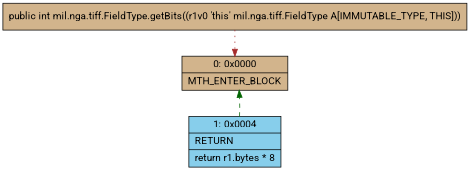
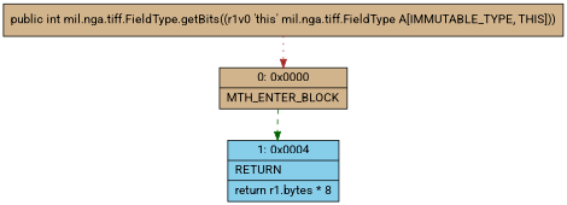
  digraph {
    fontname=Roboto
    node [shape=record style=filled fillcolor=tan fontname=Roboto]
    edge [fontname=Roboto]
    n1 [label="{0\:\ 0x0000|MTH_ENTER_BLOCK\l}"]
    n2 [label="{1\:\ 0x0004|RETURN\l|return r1.bytes * 8\l}" fillcolor=skyblue]
    n3 [label="{public int mil.nga.tiff.FieldType.getBits((r1v0 'this' mil.nga.tiff.FieldType A[IMMUTABLE_TYPE, THIS])) }"]
-   n2 -> n1 [color=darkgreen style=dashed]
+   n1 -> n2 [color=darkgreen style=dashed]
    n3 -> n1 [color=brown style=dotted]
  }
